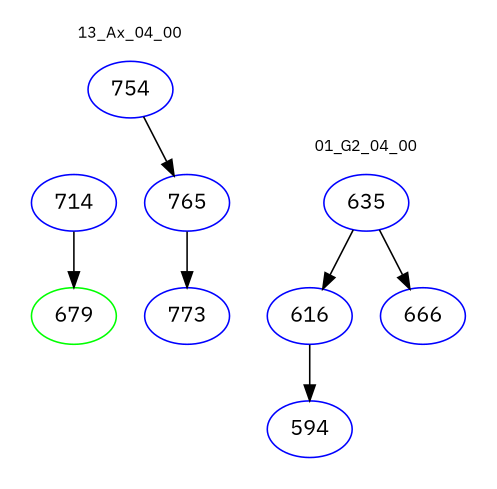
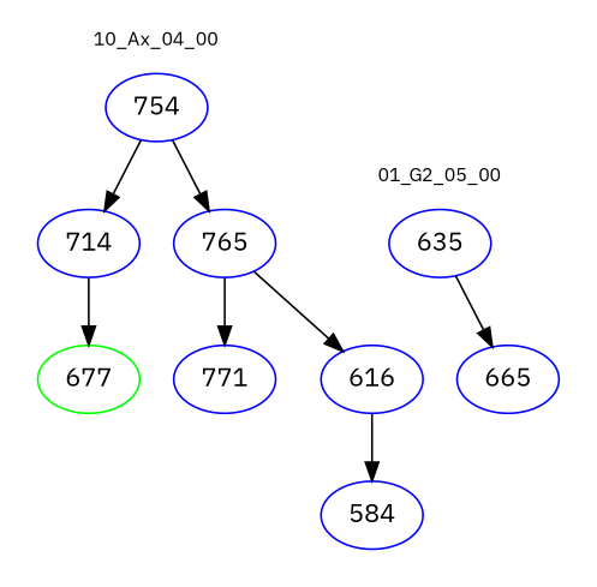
  digraph {
    fontname="IBM Plex Sans"
    node [color=blue fontname="IBM Plex Sans"]
    edge [color=black fontname="IBM Plex Sans"]
    n1 [label=754]
    n2 [label=714]
    n3 [label=765]
-   n4 [color=green label=679]
-   n5 [label=773]
+   n4 [color=green label=677]
+   n5 [label=771]
    n6 [label=635]
    n7 [label=616]
-   n8 [label=666]
-   n9 [label=594]
+   n8 [label=665]
+   n9 [label=584]
    subgraph cluster_1 {
      color=white
      fontsize=10
-     label="13_Ax_04_00"
+     label="10_Ax_04_00"
      n1
      n2
      n3
      n4
      n5
    }
    subgraph cluster_2 {
      color=white
      fontsize=10
-     label="01_G2_04_00"
+     label="01_G2_05_00"
      n6
      n7
      n8
      n9
    }
+   n1 -> n2
    n1 -> n3
    n2 -> n4
    n3 -> n5
-   n6 -> n7
+   n3 -> n7
    n6 -> n8
    n7 -> n9
  }
